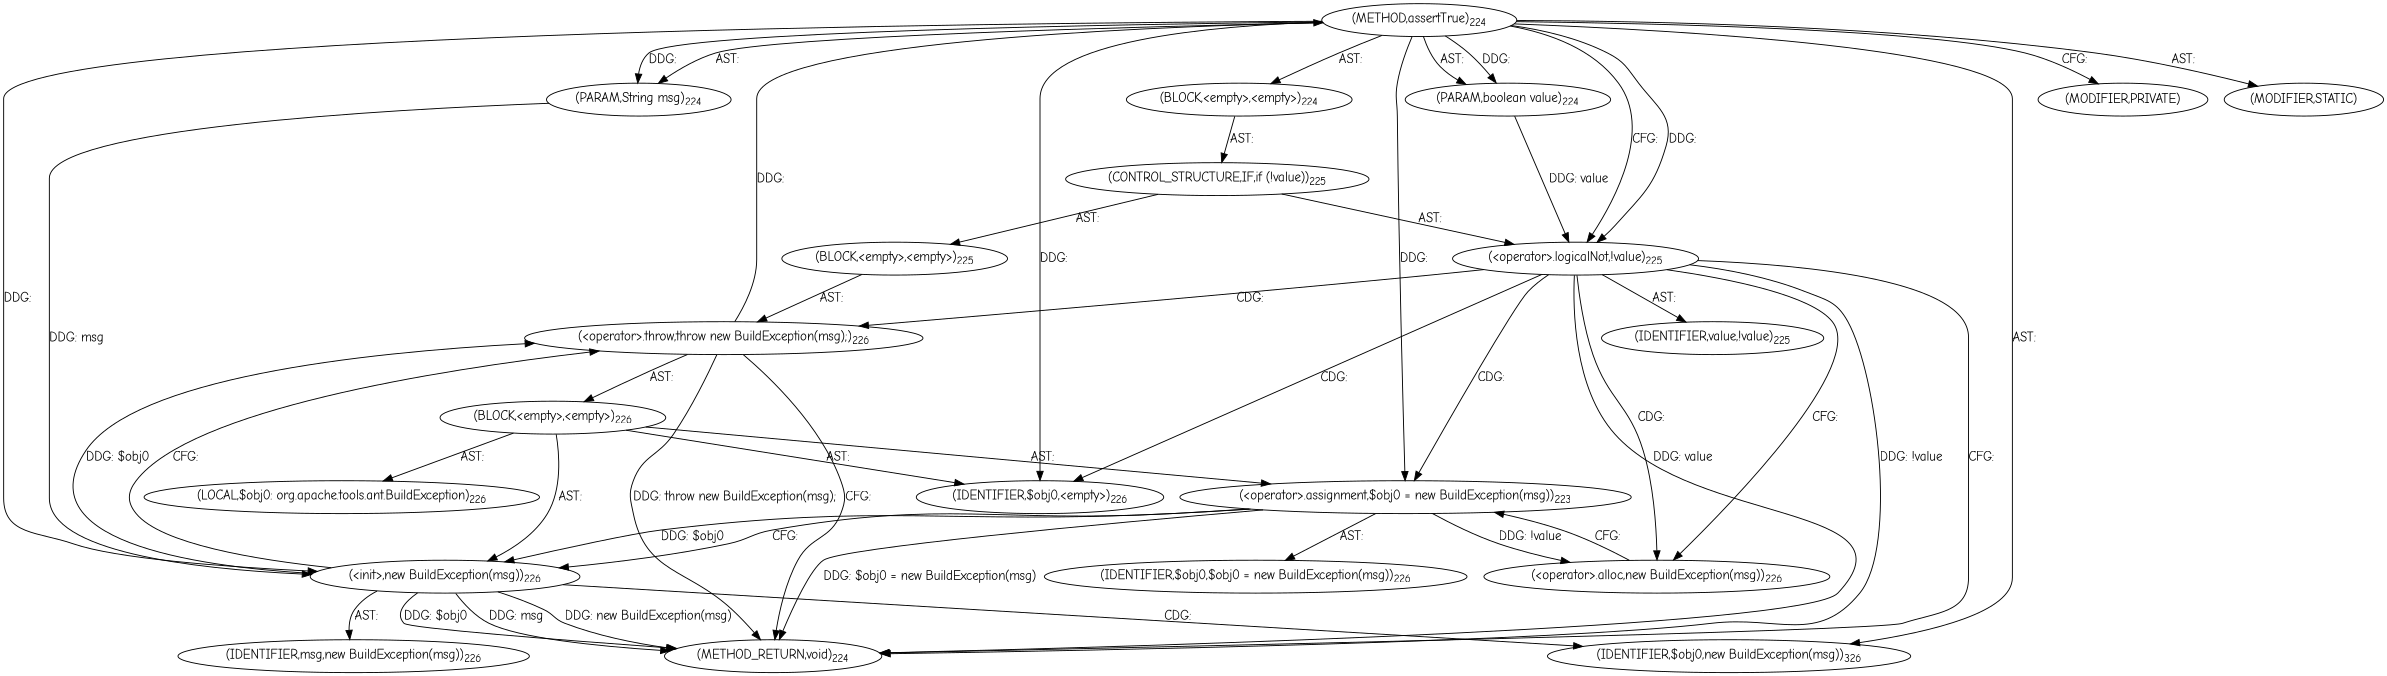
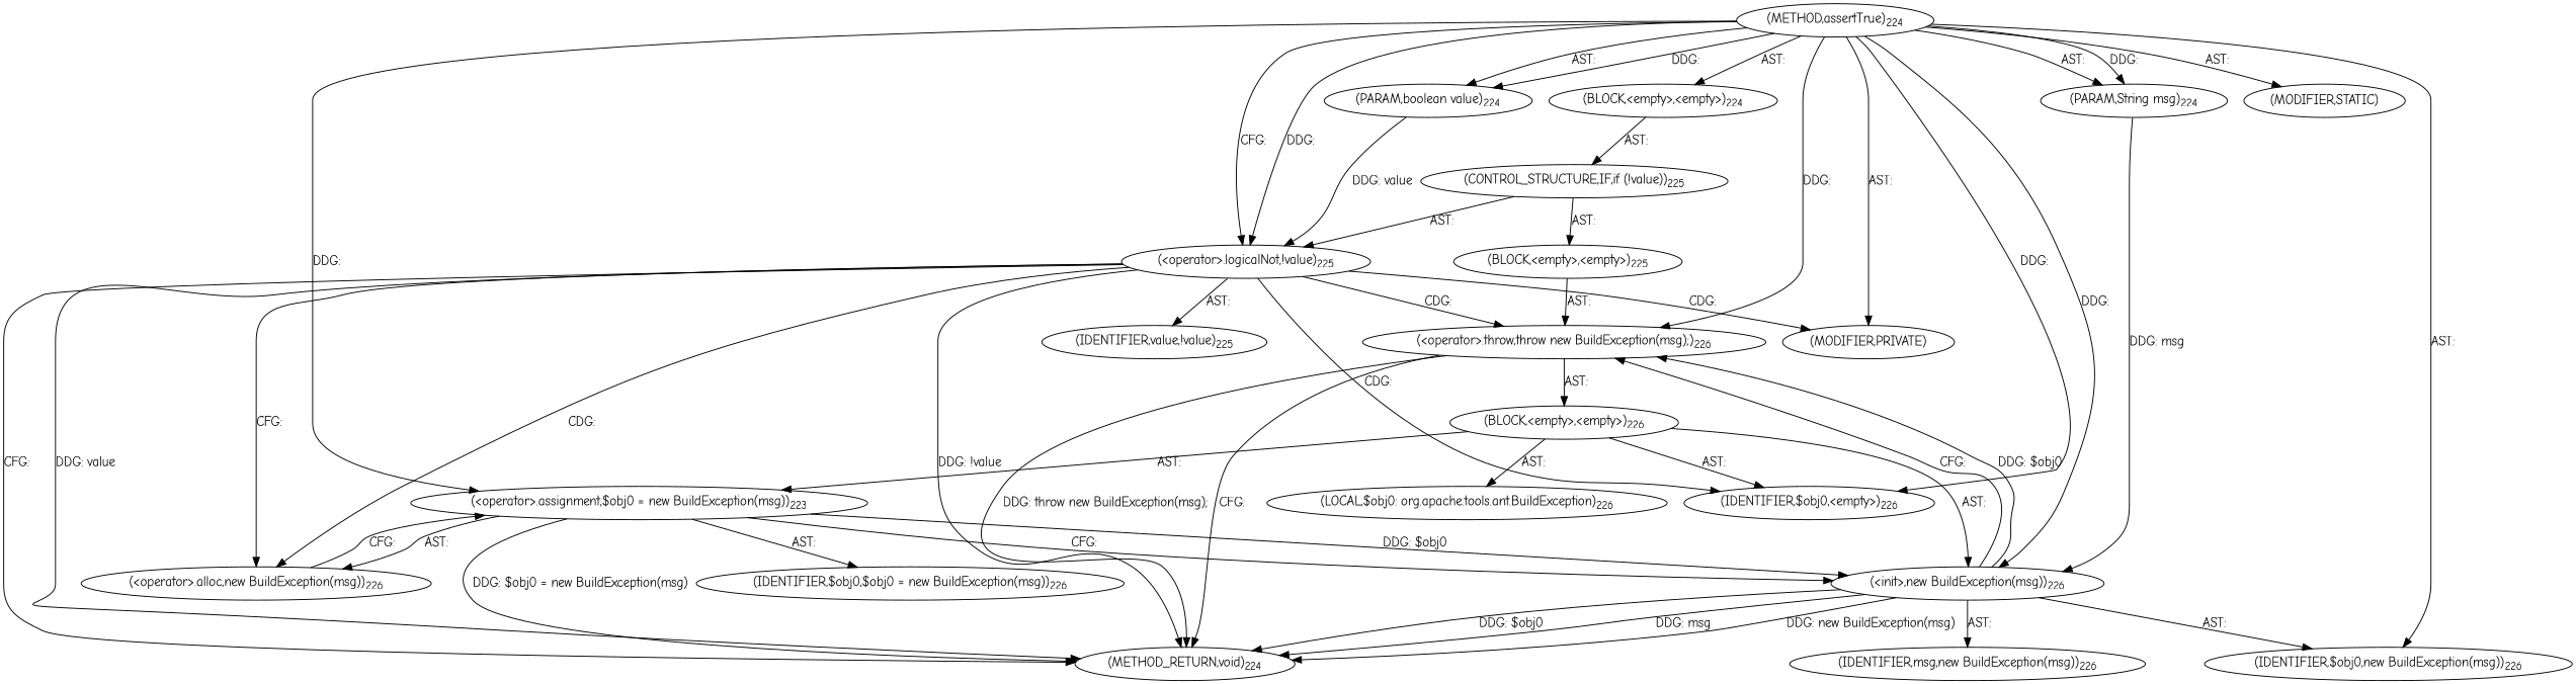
  digraph {
    fontname="Comic Neue"
    node [fontname="Comic Neue"]
    edge [fontname="Comic Neue"]
    n1 [label=<(METHOD,assertTrue)<SUB>224</SUB>>]
    n2 [label=<(PARAM,boolean value)<SUB>224</SUB>>]
    n3 [label=<(PARAM,String msg)<SUB>224</SUB>>]
    n4 [label=<(BLOCK,&lt;empty&gt;,&lt;empty&gt;)<SUB>224</SUB>>]
    n5 [label=<(&lt;operator&gt;.logicalNot,!value)<SUB>225</SUB>>]
    n6 [label=<(&lt;operator&gt;.throw,throw new BuildException(msg);)<SUB>226</SUB>>]
    n7 [label=<(&lt;operator&gt;.assignment,$obj0 = new BuildException(msg))<SUB>223</SUB>>]
    n8 [label=<(&lt;init&gt;,new BuildException(msg))<SUB>226</SUB>>]
    n9 [label=<(IDENTIFIER,$obj0,&lt;empty&gt;)<SUB>226</SUB>>]
    n10 [label=<(MODIFIER,PRIVATE)>]
    n11 [label=<(MODIFIER,STATIC)>]
-   n12 [label=<(IDENTIFIER,$obj0,new BuildException(msg))<SUB>326</SUB>>]
+   n12 [label=<(IDENTIFIER,$obj0,new BuildException(msg))<SUB>226</SUB>>]
    n13 [label=<(CONTROL_STRUCTURE,IF,if (!value))<SUB>225</SUB>>]
    n14 [label=<(METHOD_RETURN,void)<SUB>224</SUB>>]
    n15 [label=<(IDENTIFIER,value,!value)<SUB>225</SUB>>]
    n16 [label=<(&lt;operator&gt;.alloc,new BuildException(msg))<SUB>226</SUB>>]
    n17 [label=<(BLOCK,&lt;empty&gt;,&lt;empty&gt;)<SUB>226</SUB>>]
    n18 [label=<(IDENTIFIER,$obj0,$obj0 = new BuildException(msg))<SUB>226</SUB>>]
    n19 [label=<(IDENTIFIER,msg,new BuildException(msg))<SUB>226</SUB>>]
    n20 [label=<(BLOCK,&lt;empty&gt;,&lt;empty&gt;)<SUB>225</SUB>>]
    n21 [label=<(LOCAL,$obj0: org.apache.tools.ant.BuildException)<SUB>226</SUB>>]
    n1 -> n2 [label="AST: "]
    n1 -> n2 [label="DDG: "]
    n1 -> n3 [label="AST: "]
    n1 -> n3 [label="DDG: "]
    n1 -> n4 [label="AST: "]
    n1 -> n5 [label="CFG: "]
    n1 -> n5 [label="DDG: "]
-   n6 -> n1 [label="DDG: "]
+   n1 -> n6 [label="DDG: "]
    n1 -> n7 [label="DDG: "]
    n1 -> n8 [label="DDG: "]
    n1 -> n9 [label="DDG: "]
-   n1 -> n10 [label="CFG: "]
+   n1 -> n10 [label="AST: "]
    n1 -> n11 [label="AST: "]
    n1 -> n12 [label="AST: "]
    n2 -> n5 [label="DDG: value"]
    n3 -> n8 [label="DDG: msg"]
    n4 -> n13 [label="AST: "]
    n5 -> n6 [label="CDG: "]
-   n5 -> n7 [label="CDG: "]
+   n5 -> n10 [label="CDG: "]
    n5 -> n9 [label="CDG: "]
    n5 -> n14 [label="CFG: "]
    n5 -> n14 [label="DDG: value"]
    n5 -> n14 [label="DDG: !value"]
    n5 -> n15 [label="AST: "]
    n5 -> n16 [label="CFG: "]
    n5 -> n16 [label="CDG: "]
    n6 -> n14 [label="CFG: "]
    n6 -> n14 [label="DDG: throw new BuildException(msg);"]
    n6 -> n17 [label="AST: "]
    n7 -> n8 [label="CFG: "]
    n7 -> n8 [label="DDG: $obj0"]
    n7 -> n14 [label="DDG: $obj0 = new BuildException(msg)"]
-   n7 -> n16 [label="DDG: !value"]
+   n7 -> n16 [label="AST: "]
    n7 -> n18 [label="AST: "]
    n8 -> n6 [label="CFG: "]
    n8 -> n6 [label="DDG: $obj0"]
-   n8 -> n12 [label="CDG: "]
+   n8 -> n12 [label="AST: "]
    n8 -> n14 [label="DDG: $obj0"]
    n8 -> n14 [label="DDG: msg"]
    n8 -> n14 [label="DDG: new BuildException(msg)"]
    n8 -> n19 [label="AST: "]
    n13 -> n5 [label="AST: "]
    n13 -> n20 [label="AST: "]
    n16 -> n7 [label="CFG: "]
    n17 -> n7 [label="AST: "]
    n17 -> n8 [label="AST: "]
    n17 -> n9 [label="AST: "]
    n17 -> n21 [label="AST: "]
    n20 -> n6 [label="AST: "]
  }
